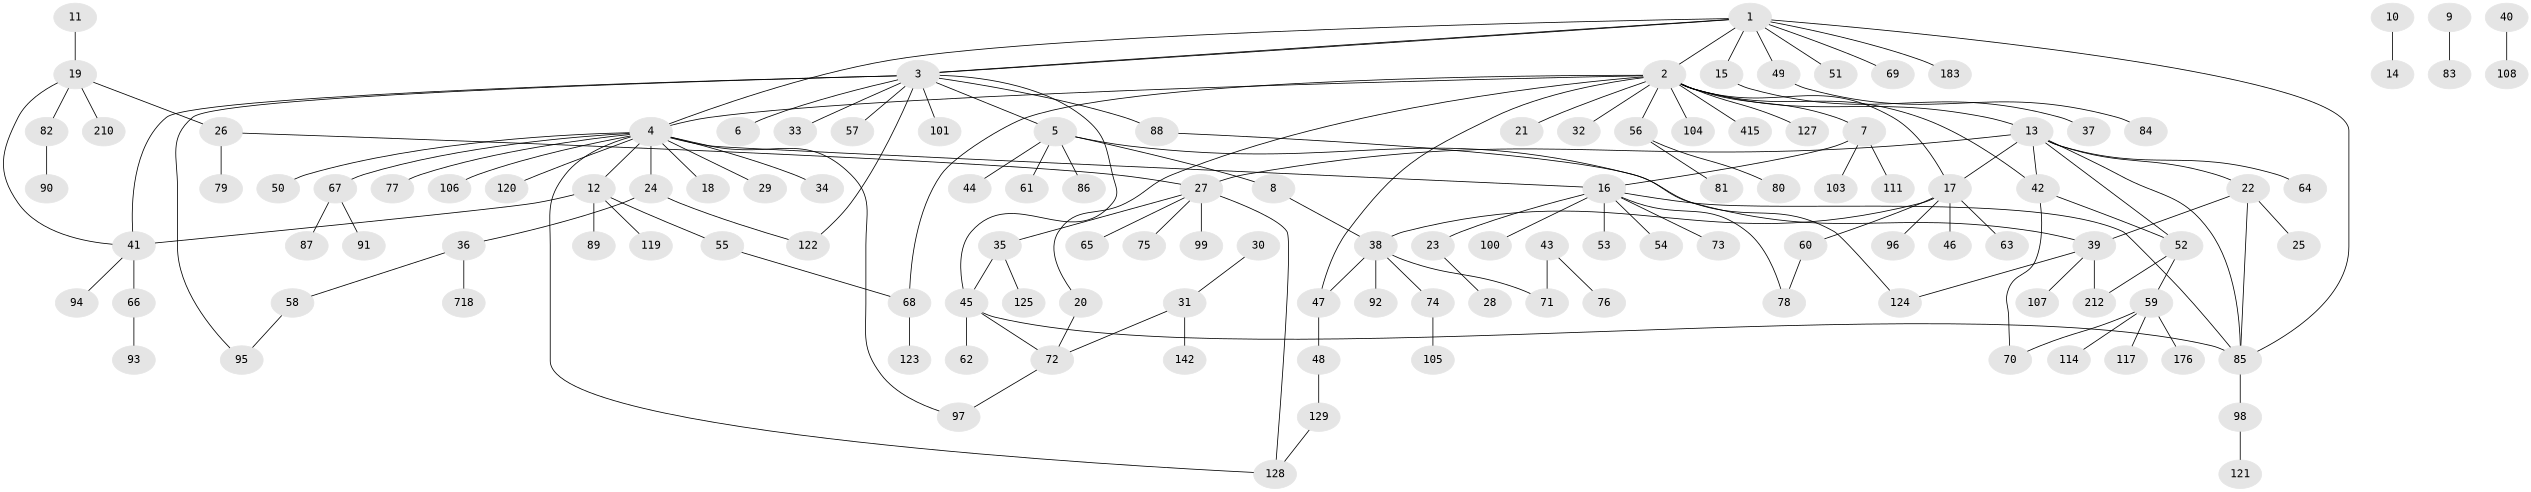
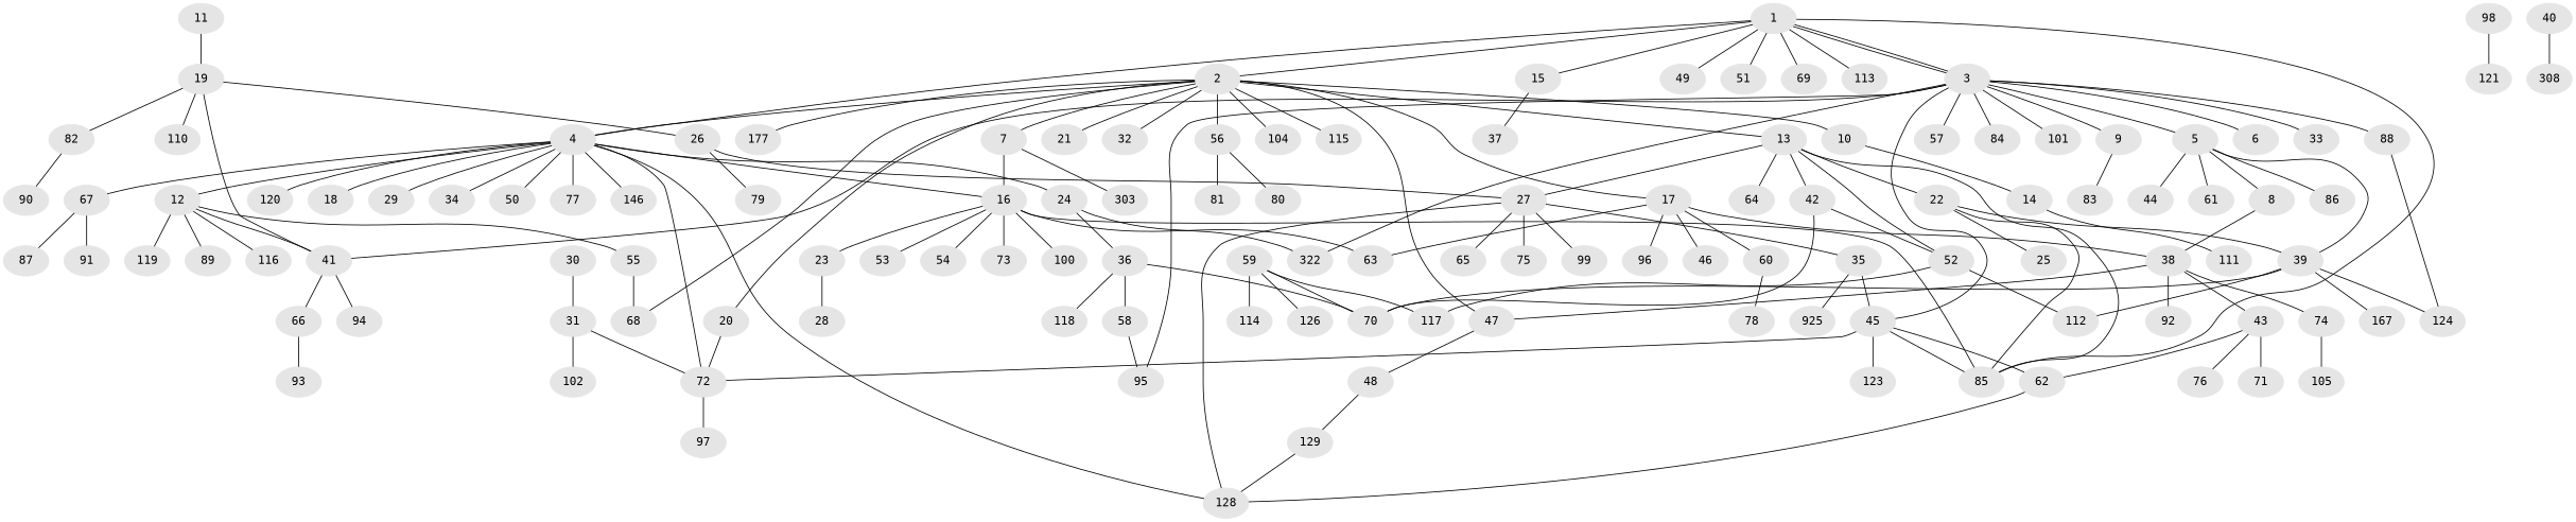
  graph {
    fontname="DejaVu Sans Mono"
    node [color=gray90 fontname="DejaVu Sans Mono" style=filled]
    edge [fontname="DejaVu Sans Mono"]
    1
    2
    3
    4
    15
    49
    51
    69
    85
-   113 [label=183]
+   113
    7
    10
    13
    17
    20
    21
    32
    47
    56
    68
    104
-   115 [label=415]
-   127
+   115
+   127 [label=177]
    5
    6
    9
    33
    41
    45
    57
    84
    88
    95
    101
-   122
+   122 [label=322]
    12
    16
    18
    24
    29
    34
    50
    67
    72
    77
-   106
+   106 [label=146]
    120
    128
    37
    98
-   103
+   103 [label=303]
    111
    14
    11
    19
    22
    27
    42
    52
    64
    38
    46
    60
    63
    96
    48
    80
    81
    8
    39
    44
    61
    86
    83
    66
    94
    62
    123
    124
    55
    89
+   116
    119
    23
    53
    54
    73
    78
    100
    36
    87
    91
    97
    70
-   107
-   112 [label=212]
+   107 [label=167]
+   112
    43
    74
    92
    26
    82
-   110 [label=210]
+   110
    25
    35
    65
    75
    99
    59
    28
    79
    90
    30
    31
    58
-   118 [label=718]
-   125
+   118
+   125 [label=925]
    40
-   108
-   102 [label=142]
+   108 [label=308]
+   102
    71
    76
    105
    93
    n124 [label=129]
    114
    117
-   126 [label=176]
+   126
    121
    1 -- 2
    1 -- 3
    1 -- 3
    1 -- 4
    1 -- 15
    1 -- 49
    1 -- 51
    1 -- 69
    1 -- 85
    1 -- 113
    2 -- 4
    2 -- 7
-   2 -- 42
+   2 -- 10
    2 -- 13
    2 -- 17
    2 -- 20
    2 -- 21
    2 -- 32
    2 -- 47
    2 -- 56
    2 -- 68
    2 -- 104
    2 -- 115
    2 -- 127
    3 -- 5
    3 -- 6
+   3 -- 9
    3 -- 33
    3 -- 41
    3 -- 45
    3 -- 57
-   49 -- 84
+   3 -- 84
    3 -- 88
    3 -- 95
    3 -- 101
    3 -- 122
    4 -- 12
    4 -- 16
    4 -- 18
    4 -- 24
    4 -- 29
    4 -- 34
    4 -- 50
    4 -- 67
-   4 -- 97
+   4 -- 72
    4 -- 77
    4 -- 106
    4 -- 120
    4 -- 128
    15 -- 37
-   85 -- 98
    7 -- 16
    7 -- 103
-   7 -- 111
+   14 -- 111
    10 -- 14
    13 -- 85
-   13 -- 17
    13 -- 22
    13 -- 27
    13 -- 42
    13 -- 52
    13 -- 64
    17 -- 38
    17 -- 46
    17 -- 60
    17 -- 63
    17 -- 96
    20 -- 72
    47 -- 48
    56 -- 80
    56 -- 81
    5 -- 8
    5 -- 39
    5 -- 44
    5 -- 61
    5 -- 86
    9 -- 83
    41 -- 66
    41 -- 94
    45 -- 85
    45 -- 72
    45 -- 62
-   68 -- 123
+   45 -- 123
    88 -- 124
    12 -- 41
    12 -- 55
    12 -- 89
+   12 -- 116
    12 -- 119
    16 -- 85
    16 -- 23
    16 -- 53
    16 -- 54
    16 -- 73
-   16 -- 78
+   16 -- 63
    16 -- 100
    24 -- 122
    24 -- 36
    67 -- 87
    67 -- 91
    72 -- 97
    98 -- 121
    11 -- 19
    19 -- 41
    19 -- 26
    19 -- 82
    19 -- 110
    22 -- 85
    22 -- 39
    22 -- 25
    27 -- 128
    27 -- 35
    27 -- 65
    27 -- 75
    27 -- 99
    42 -- 52
    42 -- 70
    52 -- 112
-   52 -- 59
+   52 -- 117
    38 -- 47
-   38 -- 71
+   38 -- 43
    38 -- 74
    38 -- 92
    60 -- 78
    48 -- n124
    8 -- 38
    39 -- 124
+   39 -- 70
    39 -- 107
    39 -- 112
    66 -- 93
+   62 -- 128
    55 -- 68
    23 -- 28
+   36 -- 70
    36 -- 58
    36 -- 118
+   43 -- 62
    43 -- 71
    43 -- 76
    74 -- 105
    26 -- 27
    26 -- 79
    82 -- 90
    35 -- 45
    35 -- 125
    59 -- 70
    59 -- 114
    59 -- 117
    59 -- 126
    30 -- 31
    31 -- 72
    31 -- 102
    58 -- 95
    40 -- 108
    n124 -- 128
  }
